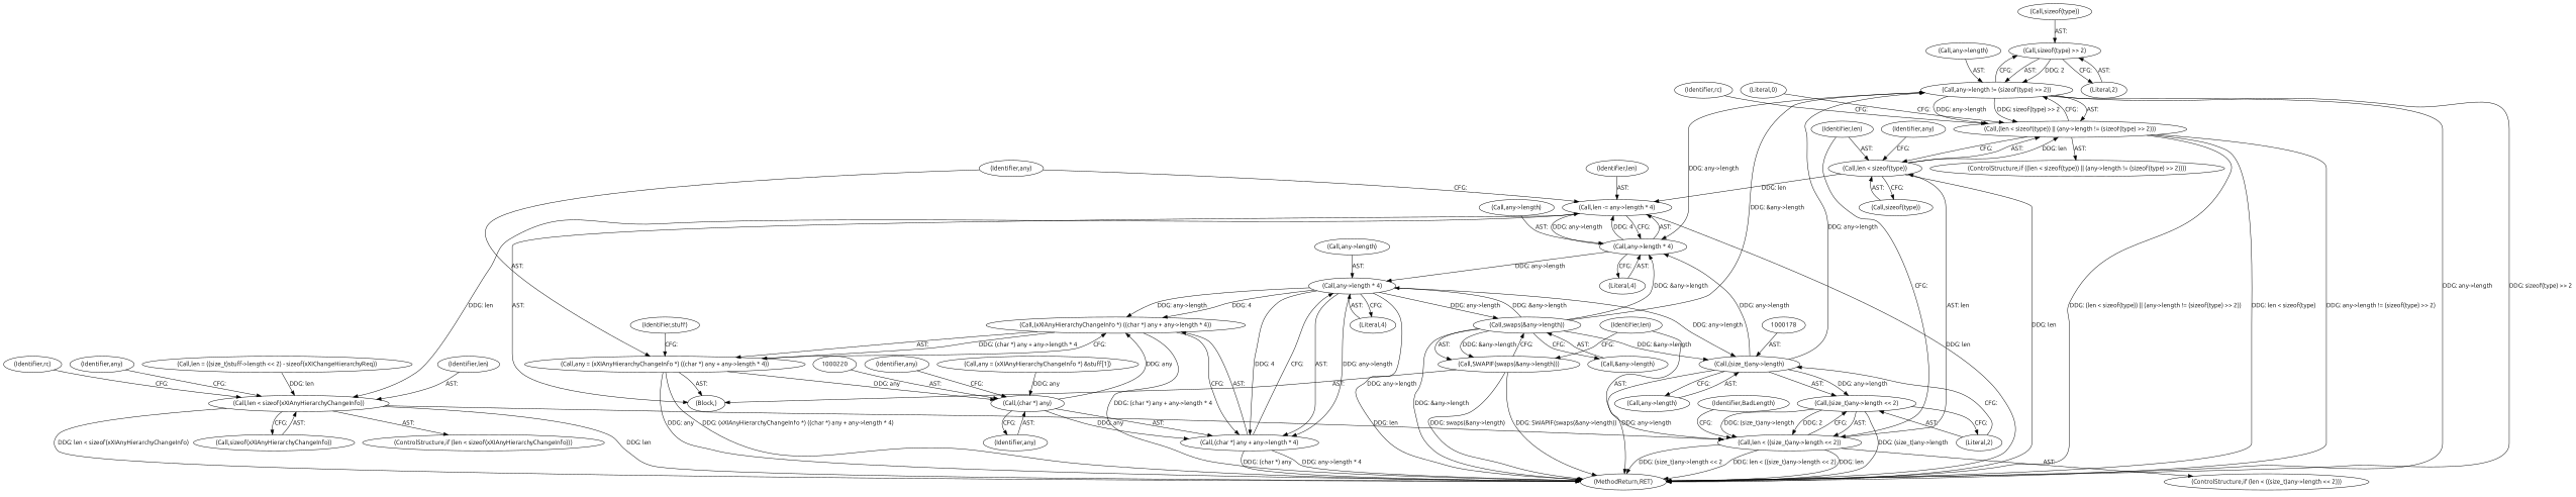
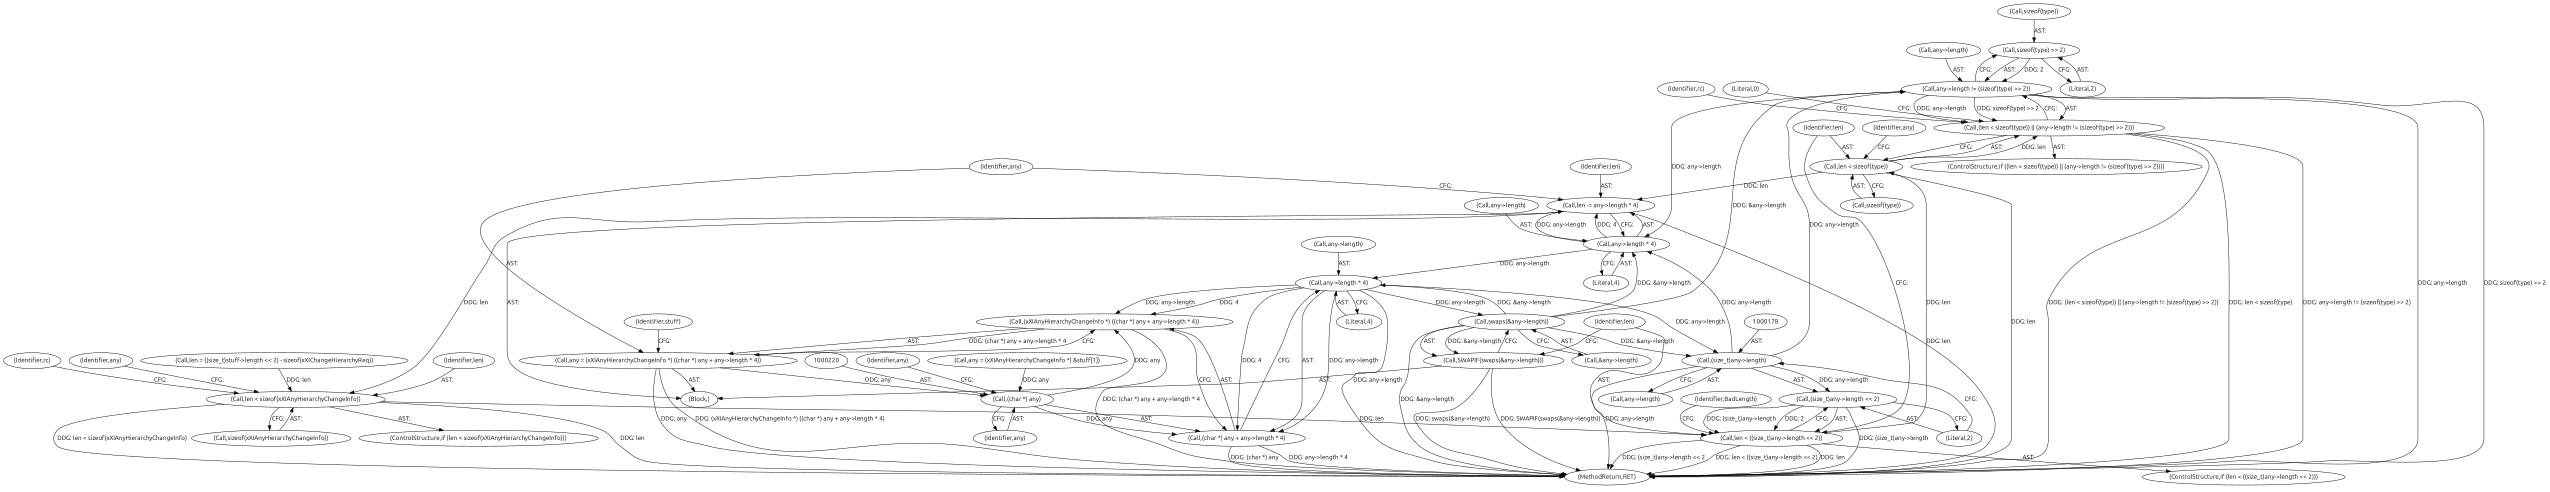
  digraph {
    fontname=Ubuntu
    node [fontname=Ubuntu]
    edge [fontname=Ubuntu]
    n1 [label="(Call,sizeof(type) >> 2)"]
    n2 [label="(Call,any->length != (sizeof(type) >> 2))"]
    n3 [label="(Literal,2)"]
    n4 [label="(Call,(len < sizeof(type)) || (any->length != (sizeof(type) >> 2)))"]
    n5 [label="(Call,any->length * 4)"]
    n6 [label="(MethodReturn,RET)"]
    n7 [label="(Call,len < sizeof(type))"]
    n8 [label="(ControlStructure,if ((len < sizeof(type)) || (any->length != (sizeof(type) >> 2))))"]
    n9 [label="(Call,len -= any->length * 4)"]
    n10 [label="(Call,any->length * 4)"]
    n11 [label="(Literal,4)"]
    n12 [label="(Call,sizeof(type))"]
    n13 [label="(Call,len < sizeof(xXIAnyHierarchyChangeInfo))"]
    n14 [label="(Block,)"]
    n15 [label="(Call,swaps(&any->length))"]
    n16 [label="(Call,(size_t)any->length)"]
    n17 [label="(Call,(xXIAnyHierarchyChangeInfo *) ((char *) any + any->length * 4))"]
    n18 [label="(Call,(char *) any + any->length * 4)"]
    n19 [label="(Literal,4)"]
    n20 [label="(Call,len < ((size_t)any->length << 2))"]
    n21 [label="(Call,sizeof(xXIAnyHierarchyChangeInfo))"]
    n22 [label="(ControlStructure,if (len < sizeof(xXIAnyHierarchyChangeInfo)))"]
    n23 [label="(Call,(size_t)any->length << 2)"]
    n24 [label="(ControlStructure,if (len < ((size_t)any->length << 2)))"]
    n25 [label="(Literal,2)"]
    n26 [label="(Call,SWAPIF(swaps(&any->length)))"]
    n27 [label="(Call,&any->length)"]
    n28 [label="(Call,any->length)"]
    n29 [label="(Call,any = (xXIAnyHierarchyChangeInfo *) ((char *) any + any->length * 4))"]
    n30 [label="(Call,(char *) any)"]
    n31 [label="(Identifier,any)"]
    n32 [label="(Identifier,len)"]
    n33 [label="(Identifier,rc)"]
    n34 [label="(Identifier,any)"]
    n35 [label="(Identifier,len)"]
    n36 [label="(Identifier,rc)"]
    n37 [label="(Call,len = ((size_t)stuff->length << 2) - sizeof(xXIChangeHierarchyReq))"]
    n38 [label="(Identifier,any)"]
    n39 [label="(Call,any->length)"]
    n40 [label="(Literal,0)"]
    n41 [label="(Identifier,len)"]
    n42 [label="(Identifier,any)"]
    n43 [label="(Call,sizeof(type))"]
    n44 [label="(Identifier,BadLength)"]
    n45 [label="(Call,any->length)"]
    n46 [label="(Identifier,len)"]
    n47 [label="(Identifier,any)"]
    n48 [label="(Call,any = (xXIAnyHierarchyChangeInfo *) &stuff[1])"]
    n49 [label="(Identifier,stuff)"]
    n50 [label="(Call,any->length)"]
    1000178
    1000220
    n1 -> n2 [label="AST: "]
    n1 -> n2 [label="DDG: 2"]
    n1 -> n3 [label="CFG: "]
    n2 -> n1 [label="CFG: "]
    n2 -> n4 [label="AST: "]
    n2 -> n4 [label="DDG: any->length"]
    n2 -> n4 [label="DDG: sizeof(type) >> 2"]
    n2 -> n5 [label="DDG: any->length"]
    n2 -> n6 [label="DDG: any->length"]
    n2 -> n6 [label="DDG: sizeof(type) >> 2"]
    n3 -> n1 [label="AST: "]
    n4 -> n2 [label="CFG: "]
    n4 -> n6 [label="DDG: (len < sizeof(type)) || (any->length != (sizeof(type) >> 2))"]
    n4 -> n6 [label="DDG: len < sizeof(type)"]
    n4 -> n6 [label="DDG: any->length != (sizeof(type) >> 2)"]
    n4 -> n7 [label="CFG: "]
    n4 -> n8 [label="AST: "]
    n5 -> n9 [label="AST: "]
    n5 -> n9 [label="DDG: any->length"]
    n5 -> n9 [label="DDG: 4"]
    n5 -> n10 [label="DDG: any->length"]
    n5 -> n11 [label="CFG: "]
    n7 -> n4 [label="AST: "]
    n7 -> n4 [label="DDG: len"]
    n7 -> n6 [label="DDG: len"]
    n7 -> n9 [label="DDG: len"]
    n7 -> n12 [label="CFG: "]
    n9 -> n5 [label="CFG: "]
    n9 -> n6 [label="DDG: len"]
    n9 -> n13 [label="DDG: len"]
    n9 -> n14 [label="AST: "]
    n10 -> n6 [label="DDG: any->length"]
    n10 -> n15 [label="DDG: any->length"]
    n10 -> n16 [label="DDG: any->length"]
    n10 -> n17 [label="DDG: any->length"]
    n10 -> n17 [label="DDG: 4"]
    n10 -> n18 [label="AST: "]
    n10 -> n18 [label="DDG: any->length"]
    n10 -> n18 [label="DDG: 4"]
    n10 -> n19 [label="CFG: "]
    n11 -> n5 [label="AST: "]
    n12 -> n7 [label="AST: "]
    n13 -> n6 [label="DDG: len < sizeof(xXIAnyHierarchyChangeInfo)"]
    n13 -> n6 [label="DDG: len"]
    n13 -> n20 [label="DDG: len"]
    n13 -> n21 [label="CFG: "]
    n13 -> n22 [label="AST: "]
    n15 -> n2 [label="DDG: &any->length"]
    n15 -> n5 [label="DDG: &any->length"]
    n15 -> n6 [label="DDG: &any->length"]
    n15 -> n10 [label="DDG: &any->length"]
    n15 -> n16 [label="DDG: &any->length"]
    n15 -> n26 [label="AST: "]
    n15 -> n26 [label="DDG: &any->length"]
    n15 -> n27 [label="CFG: "]
    n16 -> n2 [label="DDG: any->length"]
    n16 -> n5 [label="DDG: any->length"]
    n16 -> n6 [label="DDG: any->length"]
    n16 -> n23 [label="AST: "]
    n16 -> n23 [label="DDG: any->length"]
    n16 -> n28 [label="CFG: "]
    n17 -> n6 [label="DDG: (char *) any + any->length * 4"]
    n17 -> n18 [label="CFG: "]
    n17 -> n29 [label="AST: "]
    n17 -> n29 [label="DDG: (char *) any + any->length * 4"]
    n18 -> n6 [label="DDG: (char *) any"]
    n18 -> n6 [label="DDG: any->length * 4"]
    n18 -> n10 [label="CFG: "]
    n18 -> n17 [label="AST: "]
    n19 -> n10 [label="AST: "]
    n20 -> n6 [label="DDG: (size_t)any->length << 2"]
    n20 -> n6 [label="DDG: len < ((size_t)any->length << 2)"]
    n20 -> n6 [label="DDG: len"]
-   n20 -> n7 [label="AST: len"]
+   n20 -> n7 [label="DDG: len"]
    n20 -> n23 [label="CFG: "]
    n20 -> n24 [label="AST: "]
    n21 -> n13 [label="AST: "]
    n23 -> n6 [label="DDG: (size_t)any->length"]
    n23 -> n20 [label="AST: "]
    n23 -> n20 [label="DDG: (size_t)any->length"]
    n23 -> n20 [label="DDG: 2"]
    n23 -> n25 [label="CFG: "]
    n25 -> n16 [label="CFG: "]
    n25 -> n23 [label="AST: "]
    n26 -> n6 [label="DDG: swaps(&any->length)"]
    n26 -> n6 [label="DDG: SWAPIF(swaps(&any->length))"]
    n26 -> n14 [label="AST: "]
    n26 -> n15 [label="CFG: "]
    n27 -> n15 [label="AST: "]
    n28 -> n16 [label="AST: "]
    n29 -> n6 [label="DDG: (xXIAnyHierarchyChangeInfo *) ((char *) any + any->length * 4)"]
    n29 -> n6 [label="DDG: any"]
    n29 -> n14 [label="AST: "]
    n29 -> n17 [label="CFG: "]
    n29 -> n30 [label="DDG: any"]
    n30 -> n17 [label="DDG: any"]
    n30 -> n18 [label="AST: "]
    n30 -> n18 [label="DDG: any"]
    n30 -> n31 [label="CFG: "]
    n31 -> n30 [label="AST: "]
    n32 -> n20 [label="AST: "]
    n32 -> n26 [label="CFG: "]
    n33 -> n13 [label="CFG: "]
    n34 -> n13 [label="CFG: "]
    n35 -> n9 [label="AST: "]
    n36 -> n4 [label="CFG: "]
    n37 -> n13 [label="DDG: len"]
    n38 -> n30 [label="CFG: "]
    n39 -> n5 [label="AST: "]
    n40 -> n4 [label="CFG: "]
    n41 -> n13 [label="AST: "]
    n42 -> n9 [label="CFG: "]
    n42 -> n29 [label="AST: "]
    n43 -> n1 [label="AST: "]
    n44 -> n20 [label="CFG: "]
    n45 -> n10 [label="AST: "]
    n46 -> n7 [label="AST: "]
    n46 -> n20 [label="CFG: "]
    n47 -> n7 [label="CFG: "]
    n48 -> n30 [label="DDG: any"]
    n49 -> n29 [label="CFG: "]
    n50 -> n2 [label="AST: "]
    1000178 -> n16 [label="AST: "]
    1000220 -> n30 [label="AST: "]
  }
